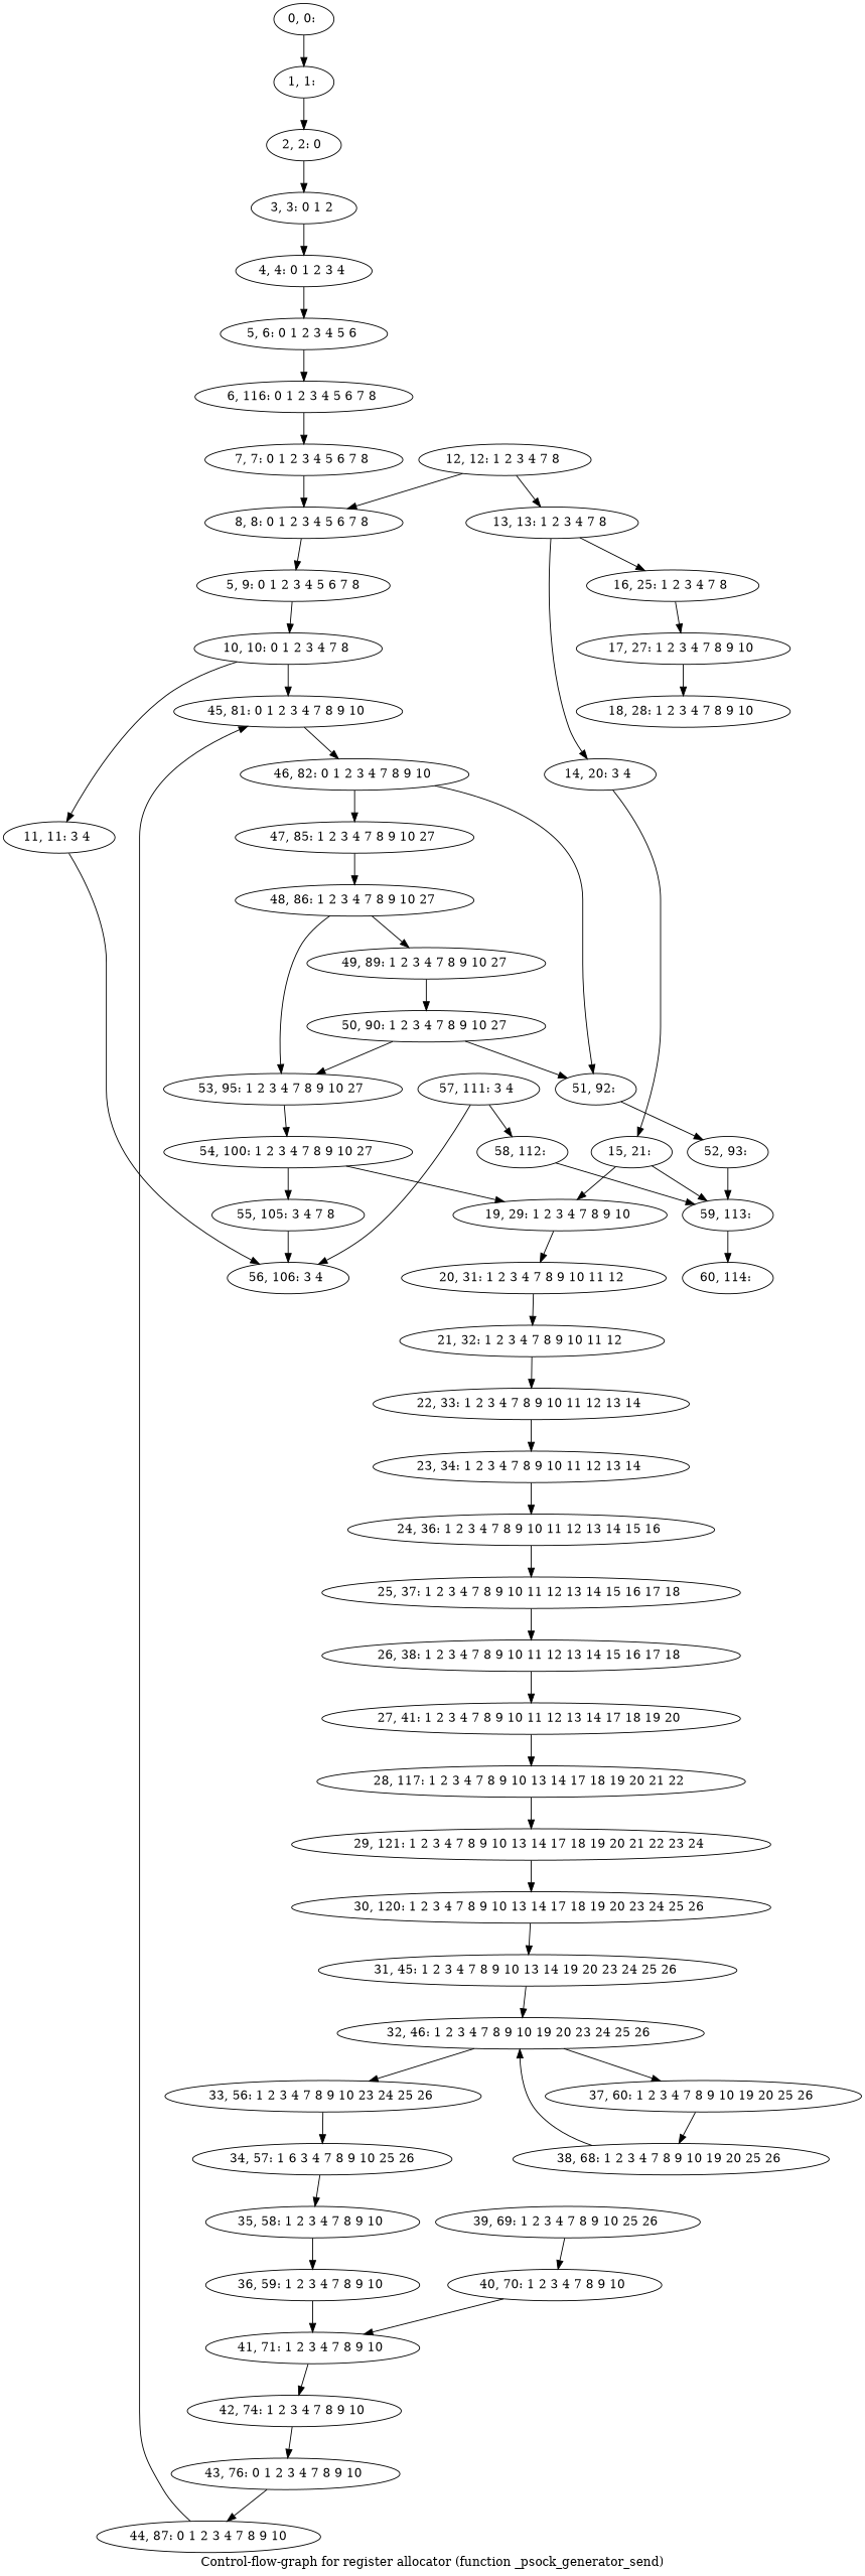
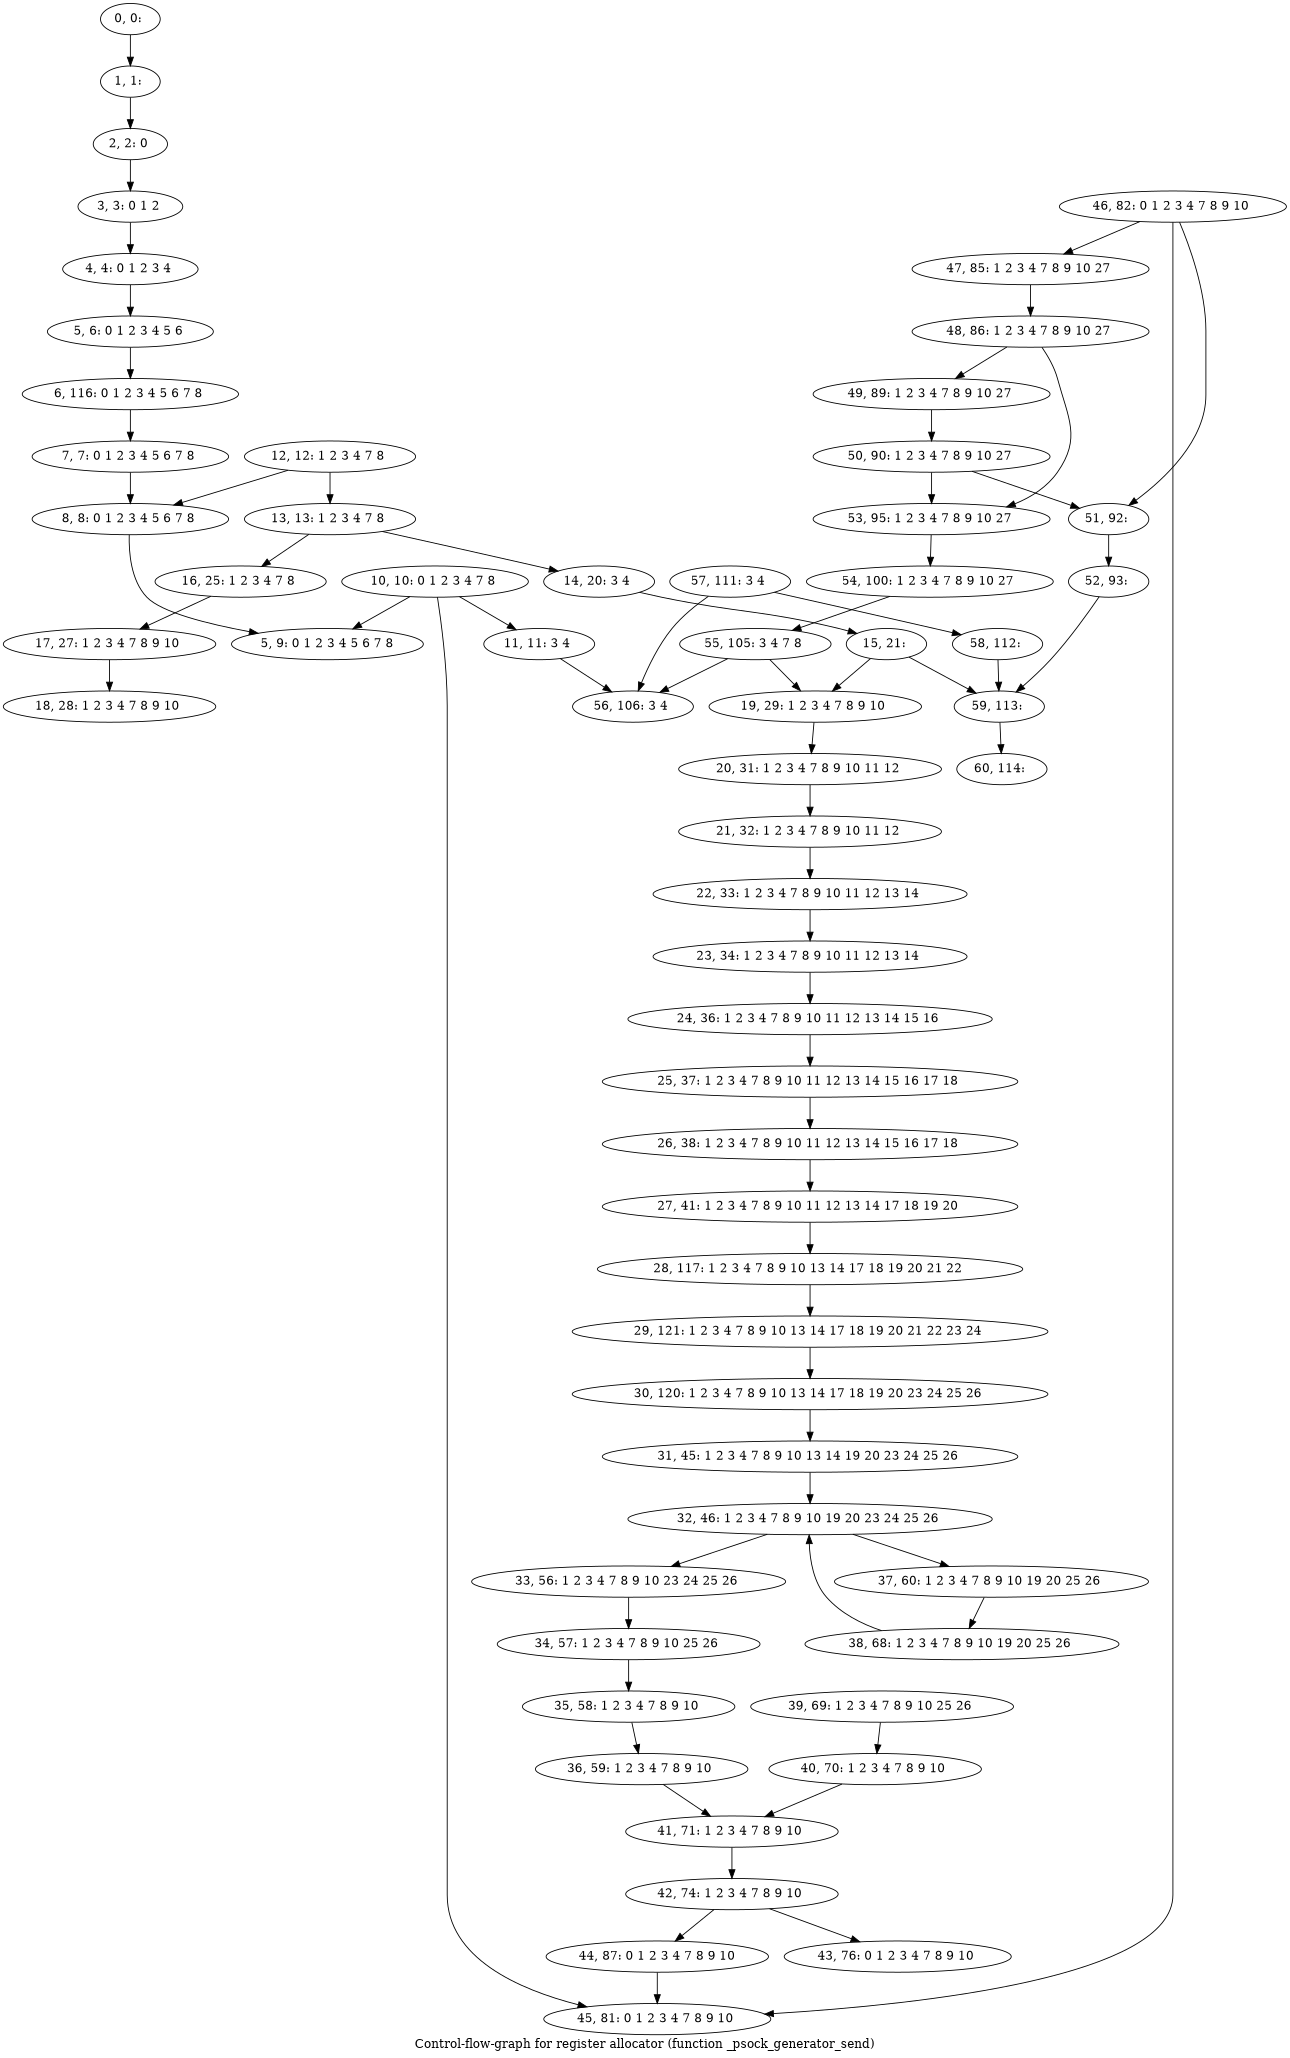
  digraph {
    label="Control-flow-graph for register allocator (function _psock_generator_send)"
    n1 [label="0, 0: "]
    n2 [label="1, 1: "]
    n3 [label="2, 2: 0 "]
    n4 [label="3, 3: 0 1 2 "]
    n5 [label="4, 4: 0 1 2 3 4 "]
    n6 [label="5, 6: 0 1 2 3 4 5 6 "]
    n7 [label="6, 116: 0 1 2 3 4 5 6 7 8 "]
    n8 [label="7, 7: 0 1 2 3 4 5 6 7 8 "]
    n9 [label="8, 8: 0 1 2 3 4 5 6 7 8 "]
    n10 [label="5, 9: 0 1 2 3 4 5 6 7 8"]
    n11 [label="10, 10: 0 1 2 3 4 7 8 "]
    n12 [label="12, 12: 1 2 3 4 7 8 "]
    n13 [label="13, 13: 1 2 3 4 7 8 "]
    n14 [label="11, 11: 3 4 "]
    n15 [label="45, 81: 0 1 2 3 4 7 8 9 10 "]
    n16 [label="56, 106: 3 4 "]
    n17 [label="46, 82: 0 1 2 3 4 7 8 9 10 "]
    n18 [label="14, 20: 3 4 "]
    n19 [label="16, 25: 1 2 3 4 7 8 "]
    n20 [label="15, 21: "]
    n21 [label="17, 27: 1 2 3 4 7 8 9 10 "]
    n22 [label="59, 113: "]
    n23 [label="19, 29: 1 2 3 4 7 8 9 10 "]
    n24 [label="60, 114: "]
    n25 [label="18, 28: 1 2 3 4 7 8 9 10 "]
    n26 [label="20, 31: 1 2 3 4 7 8 9 10 11 12 "]
    n27 [label="21, 32: 1 2 3 4 7 8 9 10 11 12 "]
    n28 [label="22, 33: 1 2 3 4 7 8 9 10 11 12 13 14 "]
    n29 [label="23, 34: 1 2 3 4 7 8 9 10 11 12 13 14 "]
    n30 [label="24, 36: 1 2 3 4 7 8 9 10 11 12 13 14 15 16 "]
    n31 [label="25, 37: 1 2 3 4 7 8 9 10 11 12 13 14 15 16 17 18 "]
    n32 [label="26, 38: 1 2 3 4 7 8 9 10 11 12 13 14 15 16 17 18 "]
    n33 [label="27, 41: 1 2 3 4 7 8 9 10 11 12 13 14 17 18 19 20 "]
    n34 [label="28, 117: 1 2 3 4 7 8 9 10 13 14 17 18 19 20 21 22 "]
    n35 [label="29, 121: 1 2 3 4 7 8 9 10 13 14 17 18 19 20 21 22 23 24 "]
    n36 [label="30, 120: 1 2 3 4 7 8 9 10 13 14 17 18 19 20 23 24 25 26 "]
    n37 [label="31, 45: 1 2 3 4 7 8 9 10 13 14 19 20 23 24 25 26 "]
    n38 [label="32, 46: 1 2 3 4 7 8 9 10 19 20 23 24 25 26 "]
    n39 [label="33, 56: 1 2 3 4 7 8 9 10 23 24 25 26 "]
    n40 [label="37, 60: 1 2 3 4 7 8 9 10 19 20 25 26 "]
-   n41 [label="34, 57: 1 6 3 4 7 8 9 10 25 26"]
+   n41 [label="34, 57: 1 2 3 4 7 8 9 10 25 26 "]
    n42 [label="38, 68: 1 2 3 4 7 8 9 10 19 20 25 26 "]
    n43 [label="35, 58: 1 2 3 4 7 8 9 10 "]
    n44 [label="36, 59: 1 2 3 4 7 8 9 10 "]
    n45 [label="41, 71: 1 2 3 4 7 8 9 10 "]
    n46 [label="42, 74: 1 2 3 4 7 8 9 10 "]
    n47 [label="39, 69: 1 2 3 4 7 8 9 10 25 26 "]
    n48 [label="40, 70: 1 2 3 4 7 8 9 10 "]
    n49 [label="43, 76: 0 1 2 3 4 7 8 9 10 "]
    n50 [label="44, 87: 0 1 2 3 4 7 8 9 10"]
    n51 [label="47, 85: 1 2 3 4 7 8 9 10 27 "]
    n52 [label="51, 92: "]
    n53 [label="48, 86: 1 2 3 4 7 8 9 10 27 "]
    n54 [label="52, 93: "]
    n55 [label="49, 89: 1 2 3 4 7 8 9 10 27 "]
    n56 [label="53, 95: 1 2 3 4 7 8 9 10 27 "]
    n57 [label="50, 90: 1 2 3 4 7 8 9 10 27 "]
    n58 [label="54, 100: 1 2 3 4 7 8 9 10 27 "]
    n59 [label="55, 105: 3 4 7 8 "]
    n60 [label="57, 111: 3 4 "]
    n61 [label="58, 112: "]
    n1 -> n2
    n2 -> n3
    n3 -> n4
    n4 -> n5
    n5 -> n6
    n6 -> n7
    n7 -> n8
    n8 -> n9
    n9 -> n10
-   n10 -> n11
+   n11 -> n10
    n11 -> n14
    n11 -> n15
    n12 -> n9
    n12 -> n13
    n13 -> n18
    n13 -> n19
    n14 -> n16
-   n15 -> n17
+   n17 -> n15
    n17 -> n51
    n17 -> n52
    n18 -> n20
    n19 -> n21
    n20 -> n22
    n20 -> n23
    n21 -> n25
    n22 -> n24
    n23 -> n26
    n26 -> n27
    n27 -> n28
    n28 -> n29
    n29 -> n30
    n30 -> n31
    n31 -> n32
    n32 -> n33
    n33 -> n34
    n34 -> n35
    n35 -> n36
    n36 -> n37
    n37 -> n38
    n38 -> n39
    n38 -> n40
    n39 -> n41
    n40 -> n42
    n41 -> n43
    n42 -> n38
    n43 -> n44
    n44 -> n45
    n45 -> n46
    n46 -> n49
    n47 -> n48
    n48 -> n45
-   n49 -> n50
+   n46 -> n50
    n50 -> n15
    n51 -> n53
    n52 -> n54
    n53 -> n55
    n53 -> n56
    n54 -> n22
    n55 -> n57
    n56 -> n58
    n57 -> n52
    n57 -> n56
-   n58 -> n23
+   n59 -> n23
    n58 -> n59
    n59 -> n16
    n60 -> n16
    n60 -> n61
    n61 -> n22
  }
